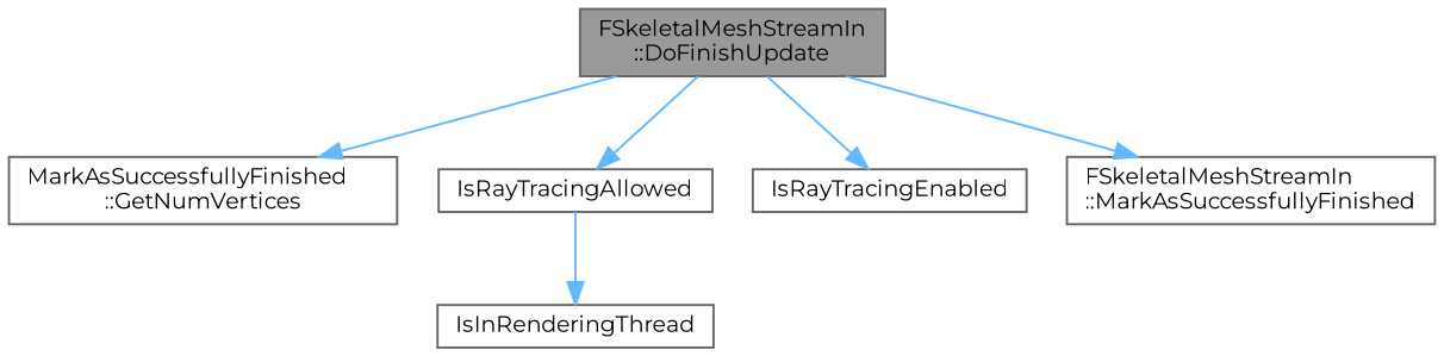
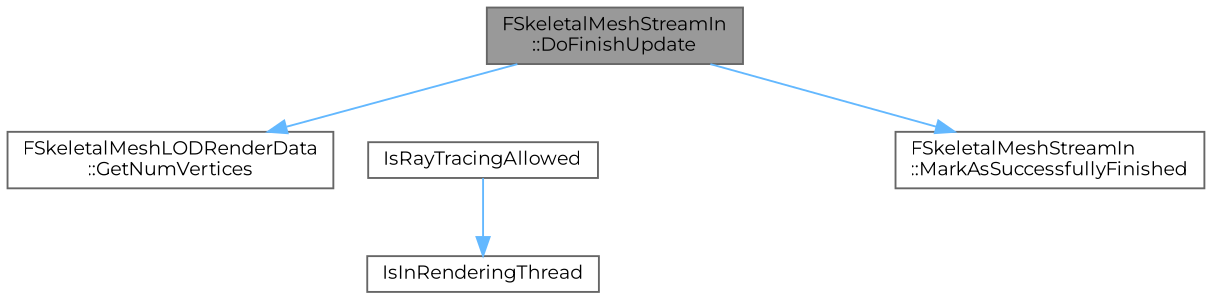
  digraph {
    fontname=Montserrat
    rankdir=TB
    node [color=grey40 fillcolor=white fontname=Montserrat fontsize=10 shape=box style=filled]
    edge [color=steelblue1 fontname=Montserrat fontsize=10 labelfontname=Helvetica labelfontsize=10 style=solid]
    n1 [color=gray40 fillcolor=grey60 fontcolor=black height=0.2 label="FSkeletalMeshStreamIn\l::DoFinishUpdate" width=0.4]
-   n2 [height=0.2 label="MarkAsSuccessfullyFinished\l::GetNumVertices" width=0.4]
+   n2 [height=0.2 label="FSkeletalMeshLODRenderData\l::GetNumVertices" width=0.4]
    n3 [height=0.2 label=IsRayTracingAllowed width=0.4]
-   n4 [height=0.2 label=IsRayTracingEnabled width=0.4]
    n5 [height=0.2 label="FSkeletalMeshStreamIn\l::MarkAsSuccessfullyFinished" width=0.4]
    n6 [height=0.2 label=IsInRenderingThread width=0.4]
    n1 -> n2
-   n1 -> n3
-   n1 -> n4
    n1 -> n5
    n3 -> n6
  }
